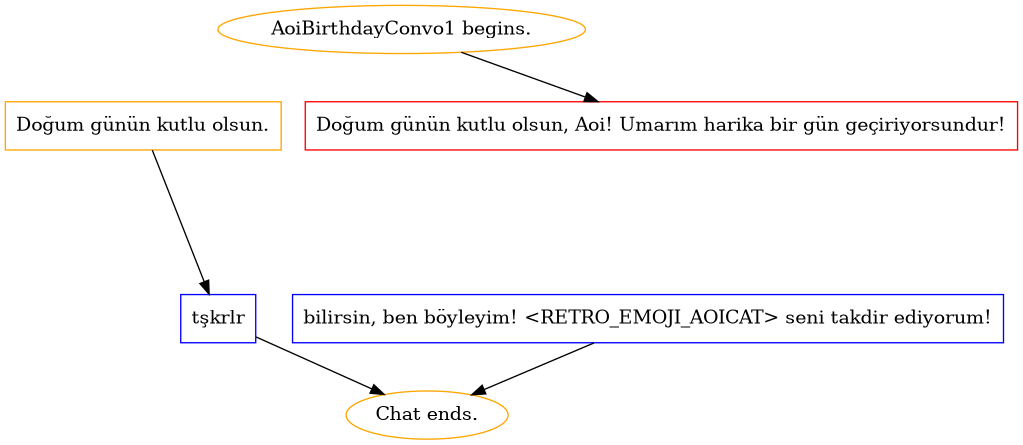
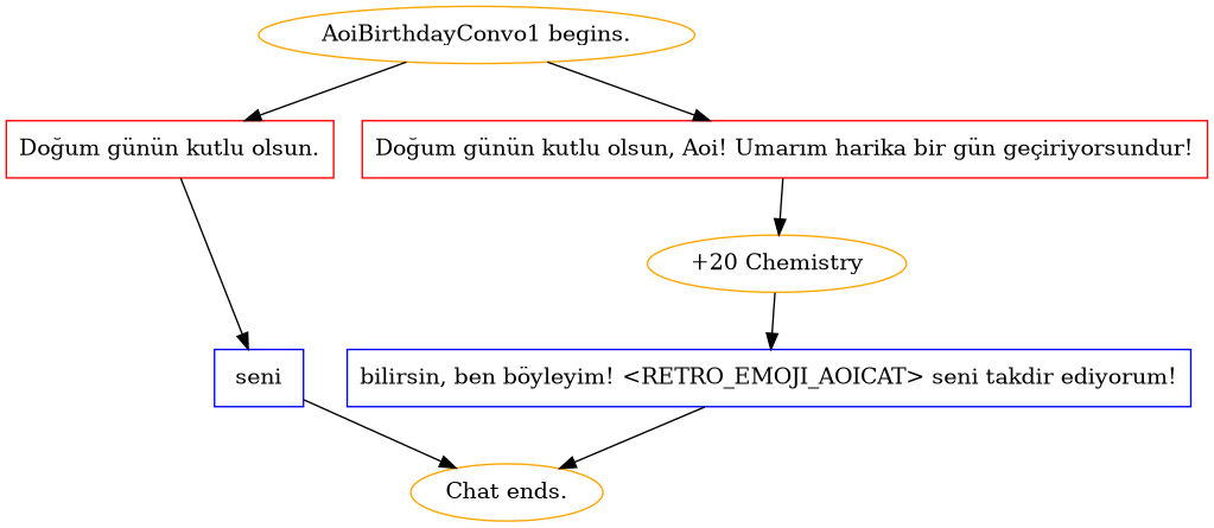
  digraph {
    node [color=orange shape=box]
    n1 [label="AoiBirthdayConvo1 begins." shape=""]
-   n2 [label="Doğum günün kutlu olsun."]
+   n2 [color=red label="Doğum günün kutlu olsun."]
    n3 [color=red label="Doğum günün kutlu olsun, Aoi! Umarım harika bir gün geçiriyorsundur!"]
-   n4 [color=blue label="tşkrlr"]
+   n4 [color=blue label=seni]
+   n5 [label="+20 Chemistry" shape=""]
    "Chat ends." [shape=""]
    n7 [color=blue label="bilirsin, ben böyleyim! <RETRO_EMOJI_AOICAT> seni takdir ediyorum!"]
+   n1 -> n2
    n1 -> n3
    n2 -> n4
+   n3 -> n5
    n4 -> "Chat ends."
+   n5 -> n7
    n7 -> "Chat ends."
  }
